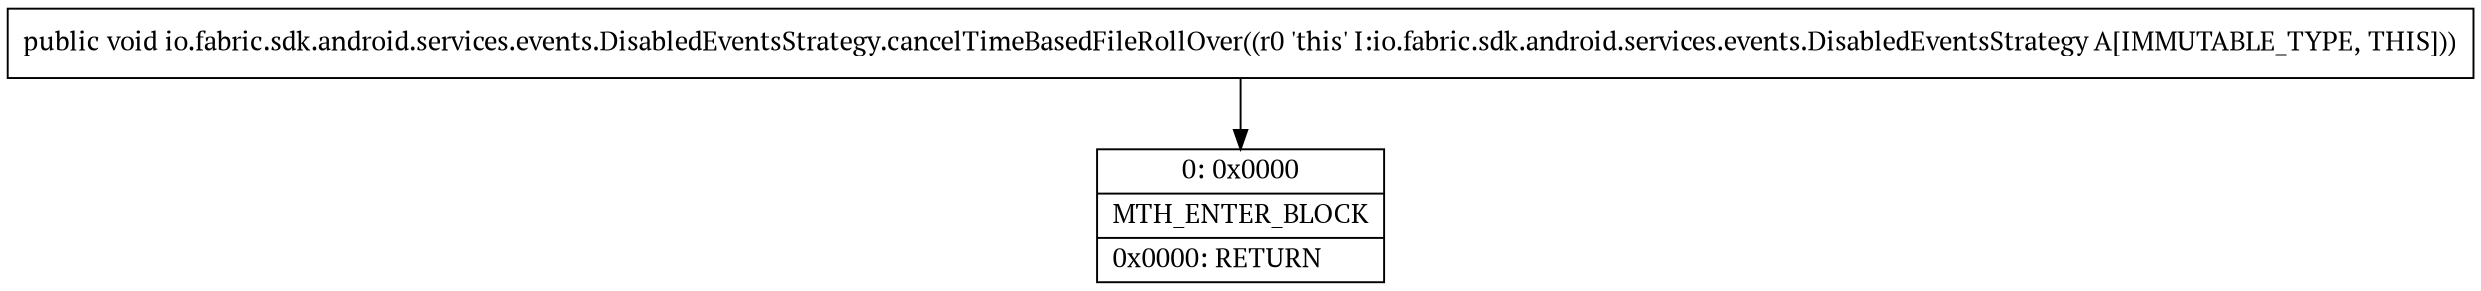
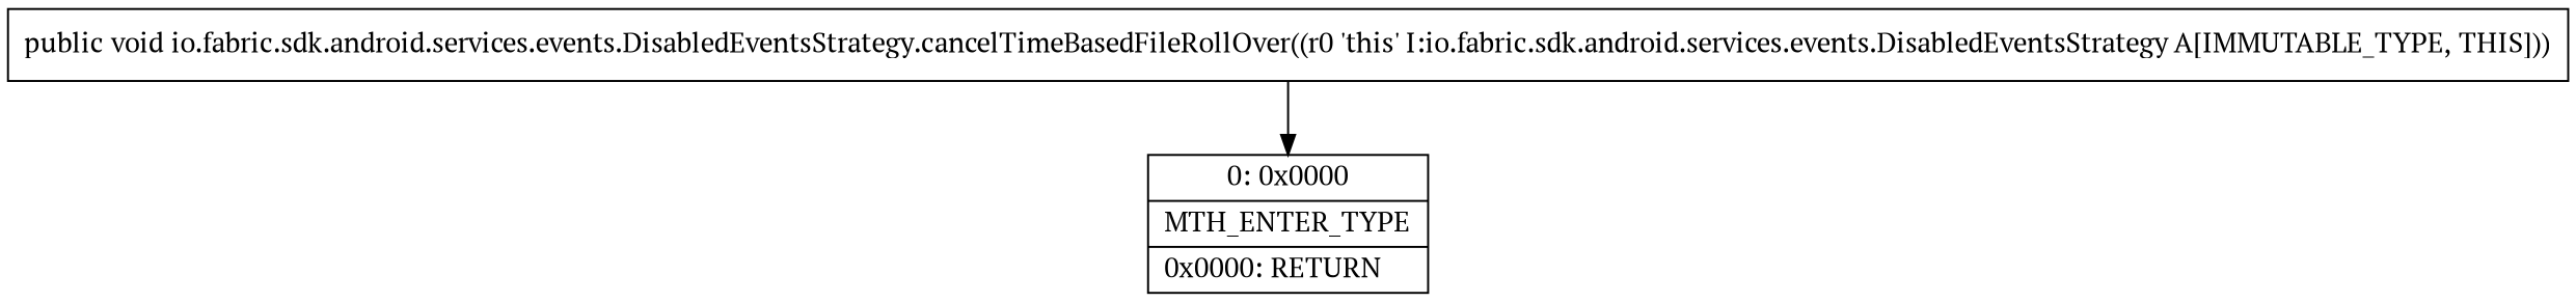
  digraph {
    fontname="PT Serif"
    node [shape=record fontname="PT Serif"]
-   n1 [label="{0\:\ 0x0000|MTH_ENTER_BLOCK\l|0x0000: RETURN   \l}"]
+   n1 [label="{0\:\ 0x0000|MTH_ENTER_TYPE\l|0x0000: RETURN   \l}"]
    n2 [label="{public void io.fabric.sdk.android.services.events.DisabledEventsStrategy.cancelTimeBasedFileRollOver((r0 'this' I:io.fabric.sdk.android.services.events.DisabledEventsStrategy A[IMMUTABLE_TYPE, THIS])) }"]
    n2 -> n1 [fontname="PT Serif"]
  }
